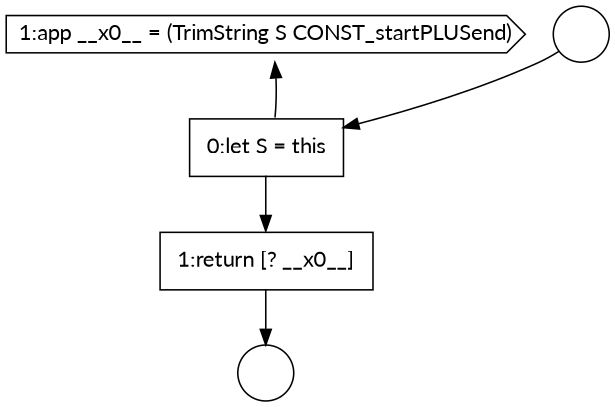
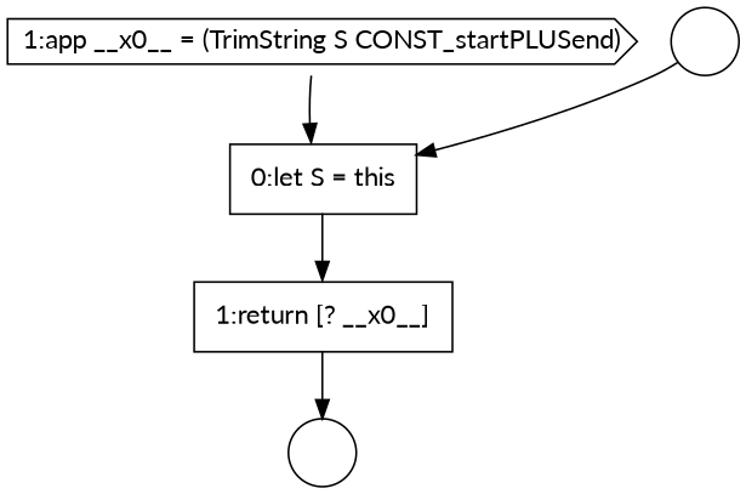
  digraph {
    fontname=Lato
    node [color=black fillcolor=white fontname=Lato shape=none style=filled]
    edge [color=black fontname=Lato]
    n1 [label=<<font color="black">1:app __x0__ = (TrimString S CONST_startPLUSend)</font>> shape=cds]
    n2 [label=<<font color="black">     <table border="0" cellborder="1" cellspacing="0" cellpadding="10">       <tr><td align="left">1:return [? __x0__]</td></tr>     </table>   </font>> margin=0]
    n3 [label=" " shape=circle]
    n4 [label=<<font color="black">     <table border="0" cellborder="1" cellspacing="0" cellpadding="10">       <tr><td align="left">0:let S = this</td></tr>     </table>   </font>> margin=0]
    n5 [label=" " shape=circle]
    n2 -> n3
-   n4 -> n1
+   n1 -> n4
    n4 -> n2
    n5 -> n4
  }
